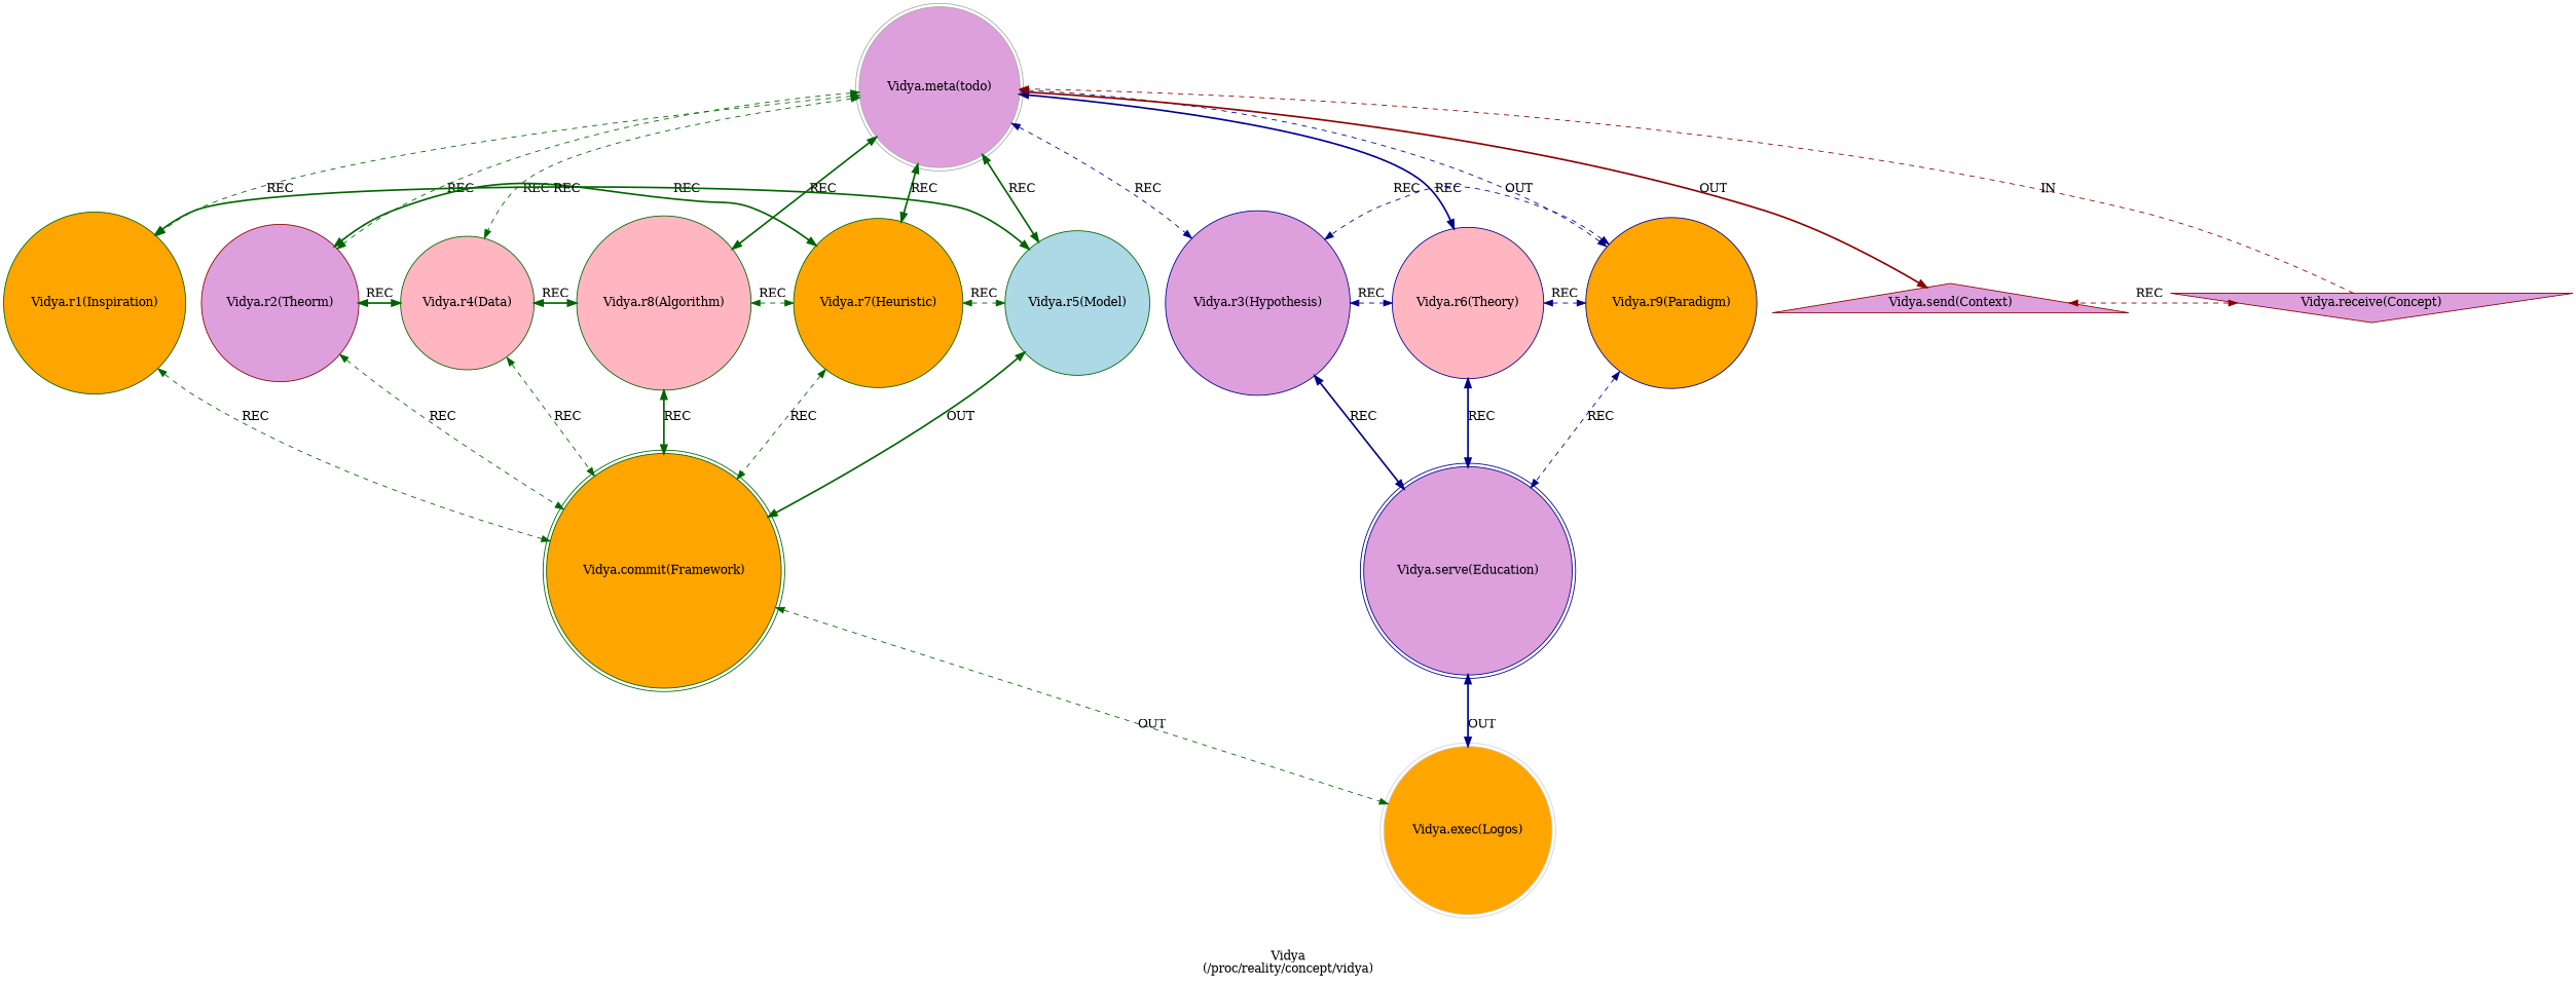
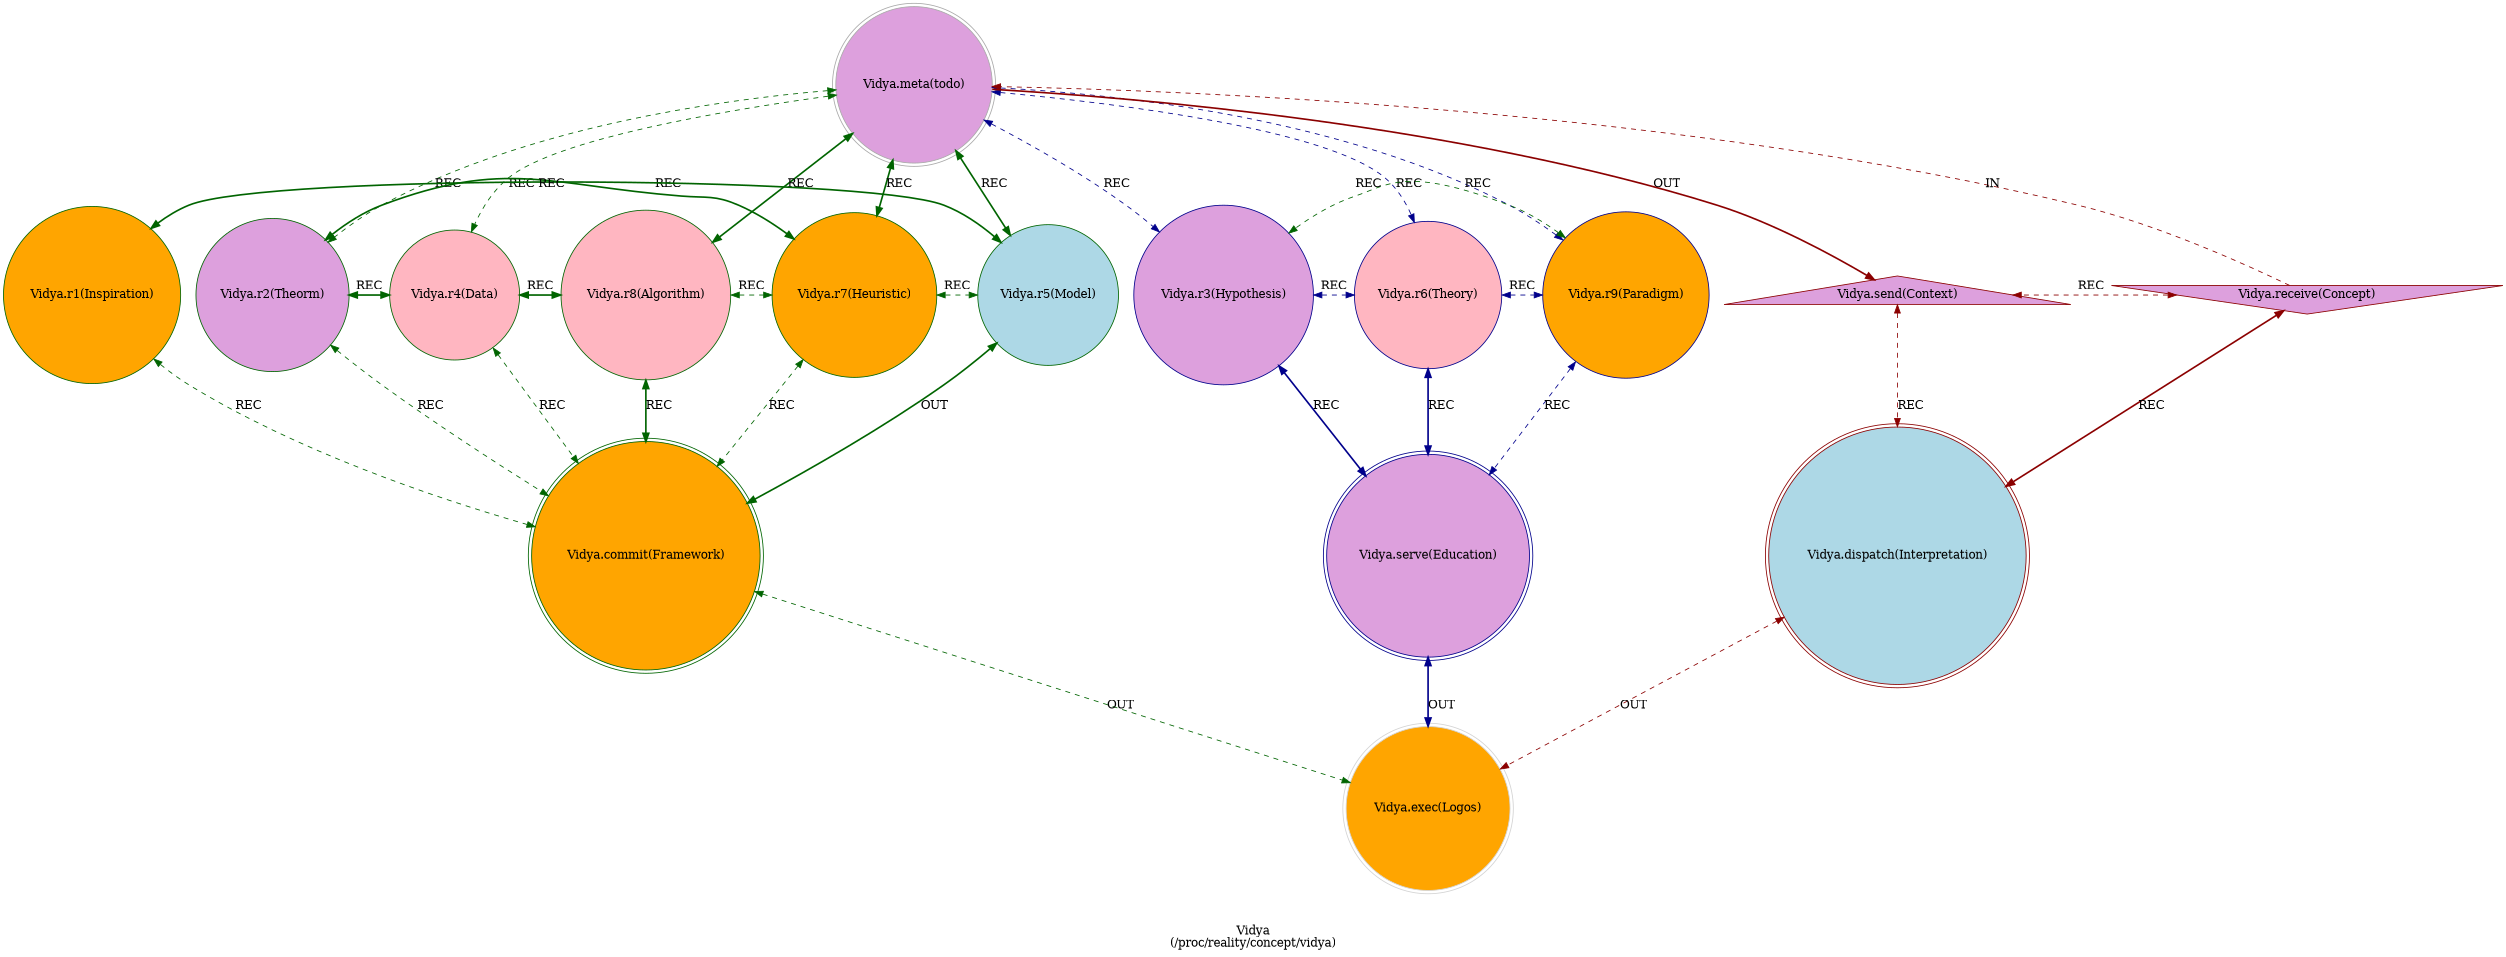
  strict digraph {
    color=lightgray
    label="Vidya\n(/proc/reality/concept/vidya)"
    style=filled
    node [color=darkgreen fillcolor=plum shape=circle style=filled]
    edge [color=darkgreen dir=both style=dashed]
    n1 [color=darkgray label="Vidya.meta(todo)" shape=doublecircle]
    n2 [fillcolor=orange label="Vidya.r1(Inspiration)"]
-   n3 [color=darkred label="Vidya.r2(Theorm)"]
+   n3 [label="Vidya.r2(Theorm)"]
    n4 [fillcolor=lightpink label="Vidya.r4(Data)"]
    n5 [fillcolor=lightpink label="Vidya.r8(Algorithm)"]
    n6 [fillcolor=orange label="Vidya.r7(Heuristic)"]
    n7 [fillcolor=lightblue label="Vidya.r5(Model)"]
    n8 [color=darkblue label="Vidya.r3(Hypothesis)"]
    n9 [color=darkblue fillcolor=lightpink label="Vidya.r6(Theory)"]
    n10 [color=darkblue fillcolor=orange label="Vidya.r9(Paradigm)"]
    n11 [color=darkred label="Vidya.send(Context)" shape=triangle]
    n12 [fillcolor=orange label="Vidya.commit(Framework)" shape=doublecircle]
    n13 [color=darkblue label="Vidya.serve(Education)" shape=doublecircle]
+   n14 [color=darkred fillcolor=lightblue label="Vidya.dispatch(Interpretation)" shape=doublecircle]
    n15 [color=lightgray fillcolor=orange label="Vidya.exec(Logos)" shape=doublecircle]
    n16 [color=darkred label="Vidya.receive(Concept)" shape=invtriangle]
-   n1 -> n2 [label=REC]
    n1 -> n3 [label=REC]
    n1 -> n4 [label=REC]
    n1 -> n5 [label=REC style=bold]
    n1 -> n6 [label=REC style=bold]
    n1 -> n7 [label=REC style=bold]
    n1 -> n8 [color=darkblue label=REC]
-   n1 -> n9 [color=darkblue label=REC style=bold]
-   n1 -> n10 [color=darkblue label=OUT]
+   n1 -> n9 [color=darkblue label=REC]
+   n1 -> n10 [color=darkblue label=REC]
    n1 -> n11 [color=darkred label=OUT style=bold dir=""]
    n2 -> n12 [label=REC]
    n3 -> n4 [constraint=false label=REC style=bold]
    n3 -> n12 [label=REC]
    n4 -> n5 [constraint=false label=REC style=bold]
    n4 -> n12 [label=REC]
    n5 -> n6 [constraint=false label=REC]
    n5 -> n12 [label=REC style=bold]
    n6 -> n3 [constraint=false label=REC style=bold]
    n6 -> n7 [constraint=false label=REC]
    n6 -> n12 [label=REC]
    n7 -> n2 [constraint=false label=REC style=bold]
    n7 -> n12 [label=OUT style=bold]
    n8 -> n9 [color=darkblue constraint=false label=REC]
    n8 -> n13 [color=darkblue label=REC style=bold]
    n9 -> n10 [color=darkblue constraint=false label=REC]
    n9 -> n13 [color=darkblue label=REC style=bold]
-   n10 -> n8 [color=darkblue constraint=false label=REC]
+   n10 -> n8 [constraint=false label=REC]
    n10 -> n13 [color=darkblue label=REC]
+   n11 -> n14 [color=darkred label=REC]
    n12 -> n15 [label=OUT]
    n13 -> n15 [color=darkblue label=OUT style=bold]
+   n14 -> n15 [color=darkred label=OUT]
    n16 -> n1 [color=darkred constraint=false label=IN dir=""]
    n16 -> n11 [color=darkred constraint=false label=REC]
+   n16 -> n14 [color=darkred label=REC style=bold]
  }
